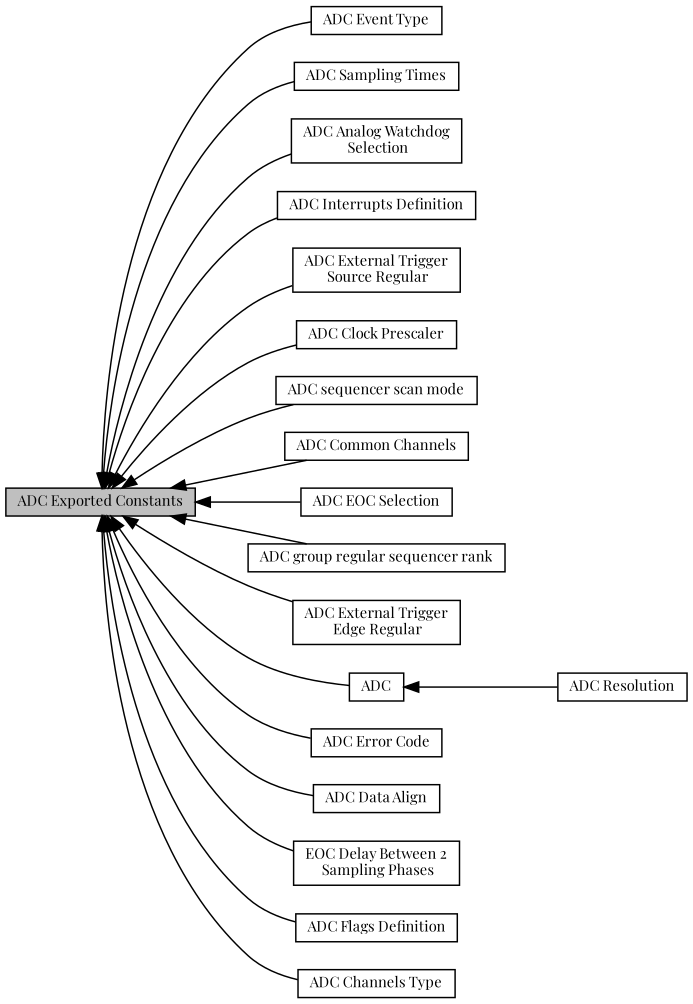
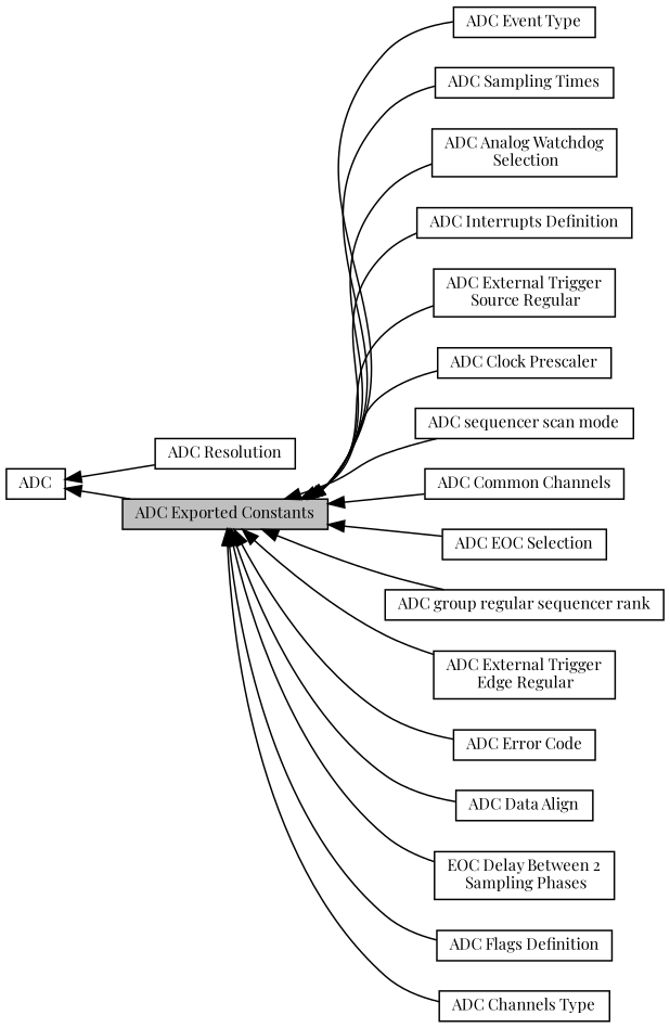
  digraph {
    fontname="Playfair Display"
    rankdir=LR
    node [color=black fillcolor=white fontname="Playfair Display" fontsize=10 shape=record style=filled]
    edge [dir=back fontname="Playfair Display" fontsize=10 labelfontname=Helvetica labelfontsize=10 shape=plaintext style=solid]
    n1 [height=0.2 label="ADC Event Type" width=0.4]
    n2 [height=0.2 label="ADC Sampling Times" width=0.4]
    n3 [height=0.2 label="ADC Resolution" width=0.4]
    n4 [height=0.2 label="ADC Analog Watchdog\l Selection" width=0.4]
    n5 [height=0.2 label="ADC Interrupts Definition" width=0.4]
    n6 [height=0.2 label="ADC External Trigger\l Source Regular" width=0.4]
    n7 [height=0.2 label="ADC Clock Prescaler" width=0.4]
    n8 [height=0.2 label="ADC sequencer scan mode" width=0.4]
    n9 [height=0.2 label="ADC Common Channels" width=0.4]
    n10 [height=0.2 label="ADC EOC Selection" width=0.4]
    n11 [height=0.2 label="ADC group regular sequencer rank" width=0.4]
    n12 [height=0.2 label="ADC External Trigger\l Edge Regular" width=0.4]
    n13 [height=0.2 label=ADC width=0.4]
    n14 [fillcolor=grey75 fontcolor=black height=0.2 label="ADC Exported Constants" width=0.4]
    n15 [height=0.2 label="ADC Error Code" width=0.4]
    n16 [height=0.2 label="ADC Data Align" width=0.4]
    n17 [height=0.2 label="EOC Delay Between 2\l Sampling Phases" width=0.4]
    n18 [height=0.2 label="ADC Flags Definition" width=0.4]
    n19 [height=0.2 label="ADC Channels Type" width=0.4]
    n13 -> n3
-   n14 -> n13
+   n13 -> n14
    n14 -> n1
    n14 -> n2
    n14 -> n4
    n14 -> n5
    n14 -> n6
    n14 -> n7
    n14 -> n8
    n14 -> n9
    n14 -> n10
    n14 -> n11
    n14 -> n12
    n14 -> n15
    n14 -> n16
    n14 -> n17
    n14 -> n18
    n14 -> n19
  }
